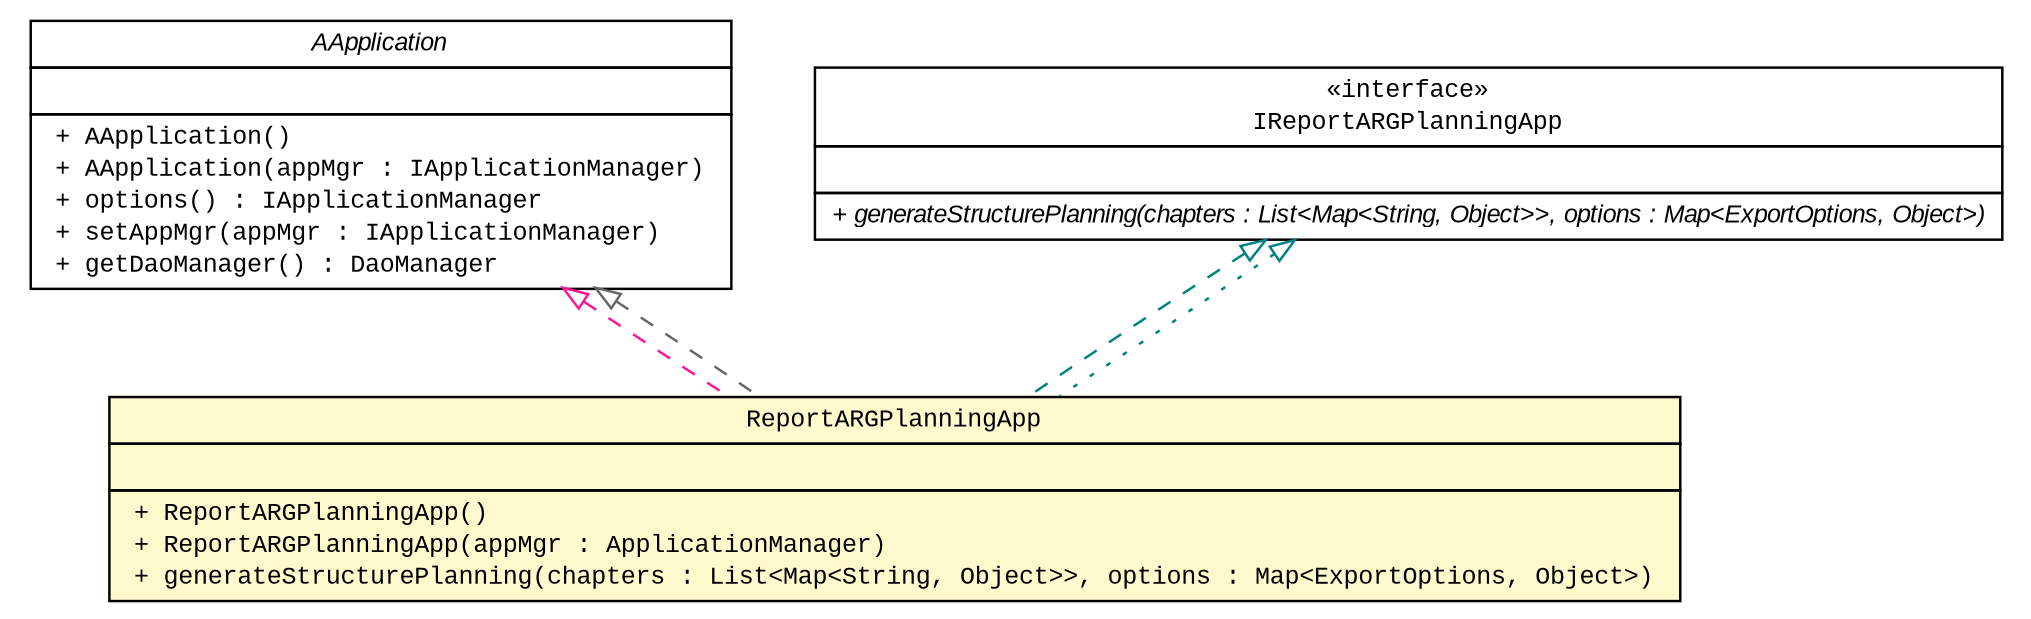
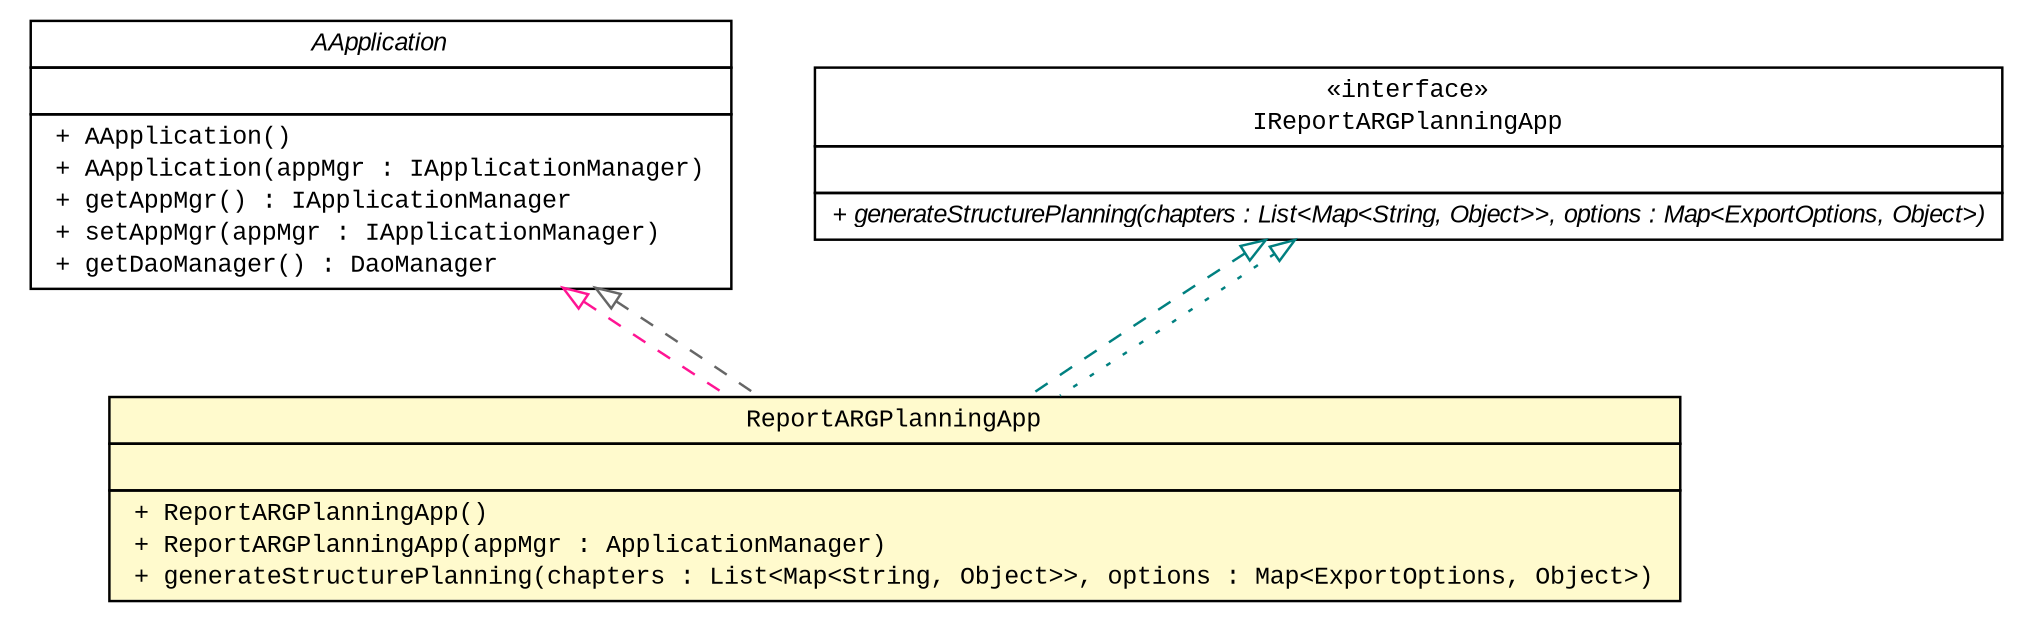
  digraph {
    nodesep=0.25
    ranksep=0.5
    fontname="Liberation Mono"
    node [fontcolor=black fontname="Liberation Mono" fontsize=10.0 shape=plaintext]
    edge [arrowtail=empty dir=back fontname="Liberation Mono" fontsize=10 headport=p labelfontname=arial labelfontsize=10 tailport=p color=teal style=dashed]
-   n1 [label=<<table title="gov.sandia.cf.application.AApplication" border="0" cellborder="1" cellspacing="0" cellpadding="2" port="p" href="../AApplication.html"> 		<tr><td><table border="0" cellspacing="0" cellpadding="1"> <tr><td align="center" balign="center"><font face="arial italic"> AApplication </font></td></tr> 		</table></td></tr> 		<tr><td><table border="0" cellspacing="0" cellpadding="1"> <tr><td align="left" balign="left">  </td></tr> 		</table></td></tr> 		<tr><td><table border="0" cellspacing="0" cellpadding="1"> <tr><td align="left" balign="left"> + AApplication() </td></tr> <tr><td align="left" balign="left"> + AApplication(appMgr : IApplicationManager) </td></tr> <tr><td align="left" balign="left"> + options() : IApplicationManager </td></tr> <tr><td align="left" balign="left"> + setAppMgr(appMgr : IApplicationManager) </td></tr> <tr><td align="left" balign="left"> + getDaoManager() : DaoManager </td></tr> 		</table></td></tr> 		</table>>]
+   n1 [label=<<table title="gov.sandia.cf.application.AApplication" border="0" cellborder="1" cellspacing="0" cellpadding="2" port="p" href="../AApplication.html"> 		<tr><td><table border="0" cellspacing="0" cellpadding="1"> <tr><td align="center" balign="center"><font face="arial italic"> AApplication </font></td></tr> 		</table></td></tr> 		<tr><td><table border="0" cellspacing="0" cellpadding="1"> <tr><td align="left" balign="left">  </td></tr> 		</table></td></tr> 		<tr><td><table border="0" cellspacing="0" cellpadding="1"> <tr><td align="left" balign="left"> + AApplication() </td></tr> <tr><td align="left" balign="left"> + AApplication(appMgr : IApplicationManager) </td></tr> <tr><td align="left" balign="left"> + getAppMgr() : IApplicationManager </td></tr> <tr><td align="left" balign="left"> + setAppMgr(appMgr : IApplicationManager) </td></tr> <tr><td align="left" balign="left"> + getDaoManager() : DaoManager </td></tr> 		</table></td></tr> 		</table>>]
    n2 [label=<<table title="gov.sandia.cf.application.impl.ReportARGPlanningApp" border="0" cellborder="1" cellspacing="0" cellpadding="2" port="p" bgcolor="lemonChiffon" href="./ReportARGPlanningApp.html"> 		<tr><td><table border="0" cellspacing="0" cellpadding="1"> <tr><td align="center" balign="center"> ReportARGPlanningApp </td></tr> 		</table></td></tr> 		<tr><td><table border="0" cellspacing="0" cellpadding="1"> <tr><td align="left" balign="left">  </td></tr> 		</table></td></tr> 		<tr><td><table border="0" cellspacing="0" cellpadding="1"> <tr><td align="left" balign="left"> + ReportARGPlanningApp() </td></tr> <tr><td align="left" balign="left"> + ReportARGPlanningApp(appMgr : ApplicationManager) </td></tr> <tr><td align="left" balign="left"> + generateStructurePlanning(chapters : List&lt;Map&lt;String, Object&gt;&gt;, options : Map&lt;ExportOptions, Object&gt;) </td></tr> 		</table></td></tr> 		</table>>]
    n3 [label=<<table title="gov.sandia.cf.application.IReportARGPlanningApp" border="0" cellborder="1" cellspacing="0" cellpadding="2" port="p" href="../IReportARGPlanningApp.html"> 		<tr><td><table border="0" cellspacing="0" cellpadding="1"> <tr><td align="center" balign="center"> &#171;interface&#187; </td></tr> <tr><td align="center" balign="center"> IReportARGPlanningApp </td></tr> 		</table></td></tr> 		<tr><td><table border="0" cellspacing="0" cellpadding="1"> <tr><td align="left" balign="left">  </td></tr> 		</table></td></tr> 		<tr><td><table border="0" cellspacing="0" cellpadding="1"> <tr><td align="left" balign="left"><font face="arial italic" point-size="10.0"> + generateStructurePlanning(chapters : List&lt;Map&lt;String, Object&gt;&gt;, options : Map&lt;ExportOptions, Object&gt;) </font></td></tr> 		</table></td></tr> 		</table>>]
    n1 -> n2 [color=deeppink]
    n1 -> n2 [color=gray40]
    n3 -> n2
    n3 -> n2 [style=dotted]
  }
